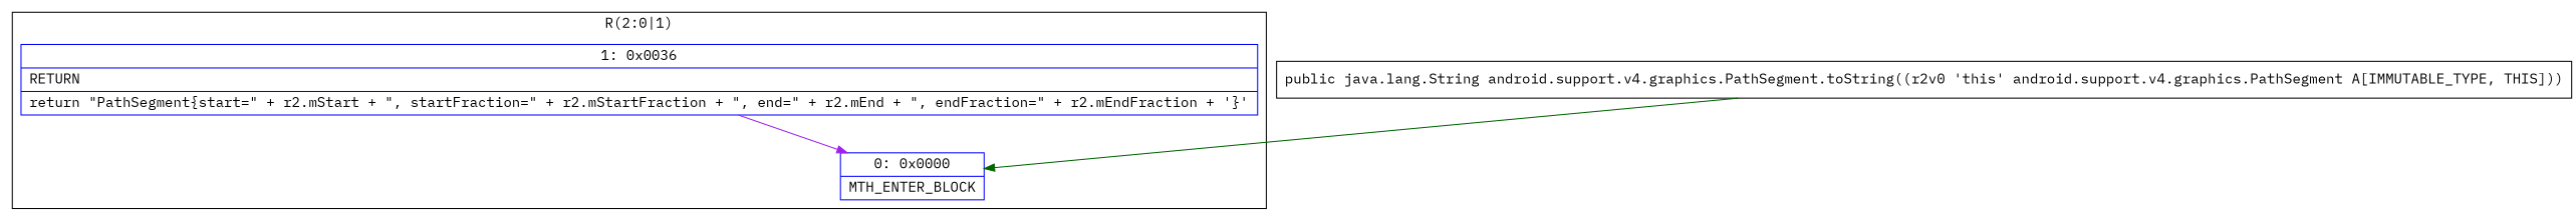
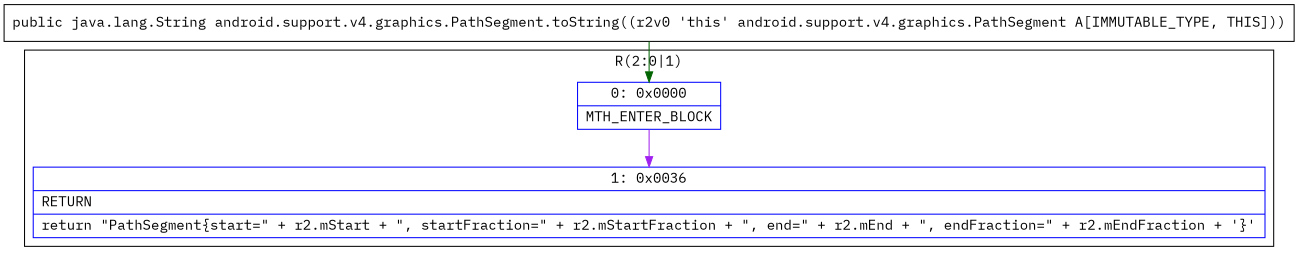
  digraph {
    fontname="IBM Plex Mono"
    node [color=blue shape=record fontname="IBM Plex Mono"]
    edge [fontname="IBM Plex Mono"]
    n1 [label="{0\:\ 0x0000|MTH_ENTER_BLOCK\l}"]
    n2 [label="{1\:\ 0x0036|RETURN\l|return \"PathSegment\{start=\" + r2.mStart + \", startFraction=\" + r2.mStartFraction + \", end=\" + r2.mEnd + \", endFraction=\" + r2.mEndFraction + '\}'\l}"]
    n3 [label="{public java.lang.String android.support.v4.graphics.PathSegment.toString((r2v0 'this' android.support.v4.graphics.PathSegment A[IMMUTABLE_TYPE, THIS])) }" color=""]
    subgraph cluster_1 {
      label="R(2:0|1)"
      n1
      n2
    }
-   n2 -> n1 [color=purple]
+   n1 -> n2 [color=purple]
    n3 -> n1 [color=darkgreen]
  }
